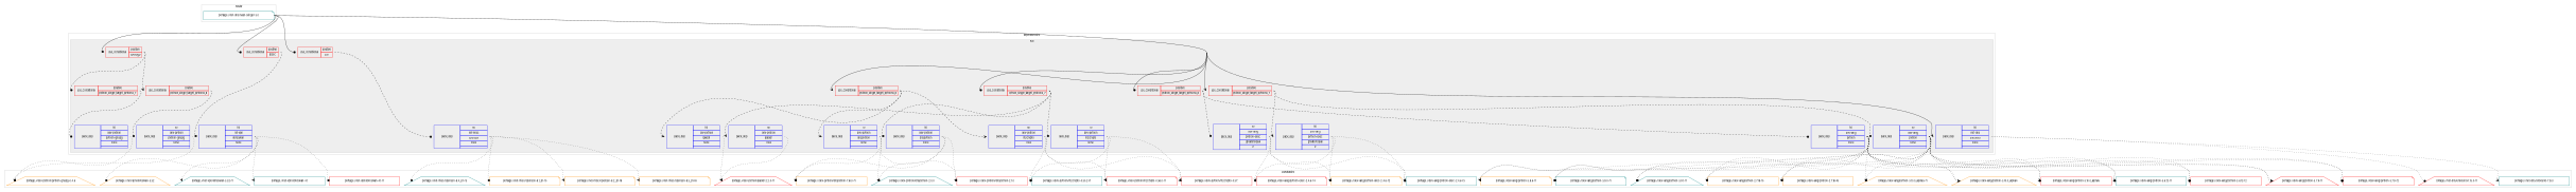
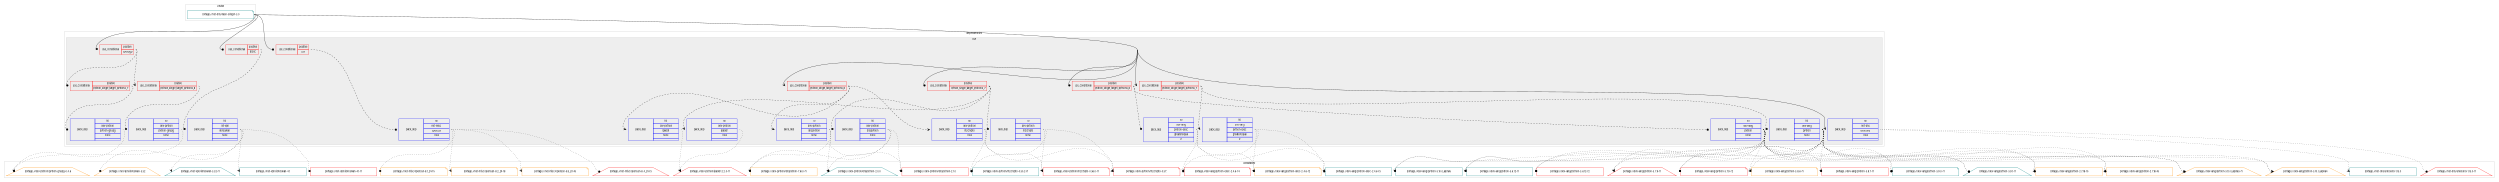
  digraph {
    compound=true
    concentrate=true
    fontname=Inter
    fontsize=10
    newrank=true
    rankdir=TB
    ranksep=1.5
    node [color=red fontname=Inter fontsize=10 shape=none]
    edge [arrowhead=dot fontname=Inter headport=w style=dotted tailport=e weight=100]
    n1 [color=teal label="portage://net-dns/hash-slinger-3.0" shape=note width=4]
    n2 [color=blue label=<<TABLE BORDER="0" CELLBORDER="1" CELLSPACING="0" CELLPADDING="4" WIDTH="220"><TR><TD ROWSPAN="6" CELLPADDING="30">pack_dep</TD></TR><TR><TD WIDTH="110">no</TD></TR><TR><TD>net-vpn</TD></TR><TR><TD>libreswan</TD></TR><TR><TD>none</TD></TR><TR><TD></TD></TR></TABLE>>]
    n3 [label=<<TABLE BORDER="0" CELLBORDER="1" CELLSPACING="0" CELLPADDING="4"><TR><TD ROWSPAN="3" CELLPADDING="10">use_conditional</TD></TR><TR><TD>positive</TD></TR><TR><TD>ipsec</TD></TR></TABLE>>]
    n4 [color=blue label=<<TABLE BORDER="0" CELLBORDER="1" CELLSPACING="0" CELLPADDING="4" WIDTH="220"><TR><TD ROWSPAN="6" CELLPADDING="30">pack_dep</TD></TR><TR><TD WIDTH="110">no</TD></TR><TR><TD>dev-python</TD></TR><TR><TD>python-gnupg</TD></TR><TR><TD>none</TD></TR><TR><TD></TD></TR></TABLE>>]
    n5 [label=<<TABLE BORDER="0" CELLBORDER="1" CELLSPACING="0" CELLPADDING="4"><TR><TD ROWSPAN="3" CELLPADDING="10">use_conditional</TD></TR><TR><TD>positive</TD></TR><TR><TD>python_single_target_python3_7</TD></TR></TABLE>>]
    n6 [color=blue label=<<TABLE BORDER="0" CELLBORDER="1" CELLSPACING="0" CELLPADDING="4" WIDTH="220"><TR><TD ROWSPAN="6" CELLPADDING="30">pack_dep</TD></TR><TR><TD WIDTH="110">no</TD></TR><TR><TD>dev-python</TD></TR><TR><TD>python-gnupg</TD></TR><TR><TD>none</TD></TR><TR><TD></TD></TR></TABLE>>]
    n7 [label=<<TABLE BORDER="0" CELLBORDER="1" CELLSPACING="0" CELLPADDING="4"><TR><TD ROWSPAN="3" CELLPADDING="10">use_conditional</TD></TR><TR><TD>positive</TD></TR><TR><TD>python_single_target_python3_8</TD></TR></TABLE>>]
    n8 [label=<<TABLE BORDER="0" CELLBORDER="1" CELLSPACING="0" CELLPADDING="4"><TR><TD ROWSPAN="3" CELLPADDING="10">use_conditional</TD></TR><TR><TD>positive</TD></TR><TR><TD>openpgp</TD></TR></TABLE>>]
    n9 [color=blue label=<<TABLE BORDER="0" CELLBORDER="1" CELLSPACING="0" CELLPADDING="4" WIDTH="220"><TR><TD ROWSPAN="6" CELLPADDING="30">pack_dep</TD></TR><TR><TD WIDTH="110">no</TD></TR><TR><TD>dev-lang</TD></TR><TR><TD>python</TD></TR><TR><TD>none</TD></TR><TR><TD></TD></TR></TABLE>>]
    n10 [color=blue label=<<TABLE BORDER="0" CELLBORDER="1" CELLSPACING="0" CELLPADDING="4" WIDTH="220"><TR><TD ROWSPAN="6" CELLPADDING="30">pack_dep</TD></TR><TR><TD WIDTH="110">no</TD></TR><TR><TD>dev-lang</TD></TR><TR><TD>python-exec</TD></TR><TR><TD>greaterequal</TD></TR><TR><TD>2</TD></TR></TABLE>>]
    n11 [label=<<TABLE BORDER="0" CELLBORDER="1" CELLSPACING="0" CELLPADDING="4"><TR><TD ROWSPAN="3" CELLPADDING="10">use_conditional</TD></TR><TR><TD>positive</TD></TR><TR><TD>python_single_target_python3_7</TD></TR></TABLE>>]
    n12 [color=blue label=<<TABLE BORDER="0" CELLBORDER="1" CELLSPACING="0" CELLPADDING="4" WIDTH="220"><TR><TD ROWSPAN="6" CELLPADDING="30">pack_dep</TD></TR><TR><TD WIDTH="110">no</TD></TR><TR><TD>dev-python</TD></TR><TR><TD>dnspython</TD></TR><TR><TD>none</TD></TR><TR><TD></TD></TR></TABLE>>]
    n13 [color=blue label=<<TABLE BORDER="0" CELLBORDER="1" CELLSPACING="0" CELLPADDING="4" WIDTH="220"><TR><TD ROWSPAN="6" CELLPADDING="30">pack_dep</TD></TR><TR><TD WIDTH="110">no</TD></TR><TR><TD>dev-python</TD></TR><TR><TD>ipaddr</TD></TR><TR><TD>none</TD></TR><TR><TD></TD></TR></TABLE>>]
    n14 [color=blue label=<<TABLE BORDER="0" CELLBORDER="1" CELLSPACING="0" CELLPADDING="4" WIDTH="220"><TR><TD ROWSPAN="6" CELLPADDING="30">pack_dep</TD></TR><TR><TD WIDTH="110">no</TD></TR><TR><TD>dev-python</TD></TR><TR><TD>m2crypto</TD></TR><TR><TD>none</TD></TR><TR><TD></TD></TR></TABLE>>]
    n15 [label=<<TABLE BORDER="0" CELLBORDER="1" CELLSPACING="0" CELLPADDING="4"><TR><TD ROWSPAN="3" CELLPADDING="10">use_conditional</TD></TR><TR><TD>positive</TD></TR><TR><TD>python_single_target_python3_7</TD></TR></TABLE>>]
    n16 [color=blue label=<<TABLE BORDER="0" CELLBORDER="1" CELLSPACING="0" CELLPADDING="4" WIDTH="220"><TR><TD ROWSPAN="6" CELLPADDING="30">pack_dep</TD></TR><TR><TD WIDTH="110">no</TD></TR><TR><TD>net-misc</TD></TR><TR><TD>openssh</TD></TR><TR><TD>none</TD></TR><TR><TD></TD></TR></TABLE>>]
    n17 [label=<<TABLE BORDER="0" CELLBORDER="1" CELLSPACING="0" CELLPADDING="4"><TR><TD ROWSPAN="3" CELLPADDING="10">use_conditional</TD></TR><TR><TD>positive</TD></TR><TR><TD>ssh</TD></TR></TABLE>>]
    n18 [color=blue label=<<TABLE BORDER="0" CELLBORDER="1" CELLSPACING="0" CELLPADDING="4" WIDTH="220"><TR><TD ROWSPAN="6" CELLPADDING="30">pack_dep</TD></TR><TR><TD WIDTH="110">no</TD></TR><TR><TD>dev-lang</TD></TR><TR><TD>python</TD></TR><TR><TD>none</TD></TR><TR><TD></TD></TR></TABLE>>]
    n19 [color=blue label=<<TABLE BORDER="0" CELLBORDER="1" CELLSPACING="0" CELLPADDING="4" WIDTH="220"><TR><TD ROWSPAN="6" CELLPADDING="30">pack_dep</TD></TR><TR><TD WIDTH="110">no</TD></TR><TR><TD>dev-lang</TD></TR><TR><TD>python-exec</TD></TR><TR><TD>greaterequal</TD></TR><TR><TD>2</TD></TR></TABLE>>]
    n20 [label=<<TABLE BORDER="0" CELLBORDER="1" CELLSPACING="0" CELLPADDING="4"><TR><TD ROWSPAN="3" CELLPADDING="10">use_conditional</TD></TR><TR><TD>positive</TD></TR><TR><TD>python_single_target_python3_8</TD></TR></TABLE>>]
    n21 [color=blue label=<<TABLE BORDER="0" CELLBORDER="1" CELLSPACING="0" CELLPADDING="4" WIDTH="220"><TR><TD ROWSPAN="6" CELLPADDING="30">pack_dep</TD></TR><TR><TD WIDTH="110">no</TD></TR><TR><TD>dev-python</TD></TR><TR><TD>dnspython</TD></TR><TR><TD>none</TD></TR><TR><TD></TD></TR></TABLE>>]
    n22 [color=blue label=<<TABLE BORDER="0" CELLBORDER="1" CELLSPACING="0" CELLPADDING="4" WIDTH="220"><TR><TD ROWSPAN="6" CELLPADDING="30">pack_dep</TD></TR><TR><TD WIDTH="110">no</TD></TR><TR><TD>dev-python</TD></TR><TR><TD>ipaddr</TD></TR><TR><TD>none</TD></TR><TR><TD></TD></TR></TABLE>>]
    n23 [color=blue label=<<TABLE BORDER="0" CELLBORDER="1" CELLSPACING="0" CELLPADDING="4" WIDTH="220"><TR><TD ROWSPAN="6" CELLPADDING="30">pack_dep</TD></TR><TR><TD WIDTH="110">no</TD></TR><TR><TD>dev-python</TD></TR><TR><TD>m2crypto</TD></TR><TR><TD>none</TD></TR><TR><TD></TD></TR></TABLE>>]
    n24 [label=<<TABLE BORDER="0" CELLBORDER="1" CELLSPACING="0" CELLPADDING="4"><TR><TD ROWSPAN="3" CELLPADDING="10">use_conditional</TD></TR><TR><TD>positive</TD></TR><TR><TD>python_single_target_python3_8</TD></TR></TABLE>>]
    n25 [color=blue label=<<TABLE BORDER="0" CELLBORDER="1" CELLSPACING="0" CELLPADDING="4" WIDTH="220"><TR><TD ROWSPAN="6" CELLPADDING="30">pack_dep</TD></TR><TR><TD WIDTH="110">no</TD></TR><TR><TD>net-dns</TD></TR><TR><TD>unbound</TD></TR><TR><TD>none</TD></TR><TR><TD></TD></TR></TABLE>>]
    n26 [label="portage://net-vpn/libreswan-4.1-r1" shape=box width=4]
    n27 [color=teal label="portage://net-vpn/libreswan-4.1" shape=box width=4]
    n28 [color=teal label="portage://net-vpn/libreswan-3.32-r1" shape=trapezium width=4]
    n29 [color=darkorange label="portage://net-vpn/libreswan-3.32" shape=trapezium width=4]
    n30 [color=darkorange label="portage://dev-python/python-gnupg-0.4.6" shape=trapezium width=4]
    n31 [color=teal label="portage://dev-lang/python-3.9.1-r1" shape=trapezium width=4]
    n32 [color=teal label="portage://dev-lang/python-3.9.0-r1" shape=note width=4]
+   n33 [label="portage://dev-lang/python-3.8.7-r1" shape=box width=4]
    n34 [color=darkorange label="portage://dev-lang/python-3.8.6-r1" shape=note width=4]
    n35 [label="portage://dev-lang/python-3.7.9-r2" shape=note width=4]
    n36 [label="portage://dev-lang/python-3.7.9-r1" shape=trapezium width=4]
    n37 [label="portage://dev-lang/python-3.6.12-r2" shape=box width=4]
    n38 [color=teal label="portage://dev-lang/python-3.6.12-r1" shape=box width=4]
-   n39 [label="portage://dev-lang/python-3.10.0_alpha5" shape=box width=4]
+   n39 [color=teal label="portage://dev-lang/python-3.10.0_alpha5" shape=box width=4]
    n40 [color=darkorange label="portage://dev-lang/python-3.10.0_alpha4" shape=trapezium width=4]
    n41 [color=darkorange label="portage://dev-lang/python-3.10.0_alpha3-r1" shape=trapezium width=4]
    n42 [color=darkorange label="portage://dev-lang/python-2.7.18-r6" shape=box width=4]
    n43 [color=darkorange label="portage://dev-lang/python-2.7.18-r5" shape=box width=4]
    n44 [label="portage://dev-lang/python-exec-2.4.6-r4" shape=note width=4]
    n45 [color=teal label="portage://dev-lang/python-exec-2.4.6-r3" shape=box width=4]
    n46 [color=darkorange label="portage://dev-lang/python-exec-2.4.6-r2" shape=note width=4]
    n47 [label="portage://dev-python/dnspython-2.1.0" shape=box width=4]
    n48 [color=teal label="portage://dev-python/dnspython-2.0.0" shape=trapezium width=4]
    n49 [color=darkorange label="portage://dev-python/dnspython-1.16.0-r1" shape=box width=4]
    n50 [label="portage://dev-python/ipaddr-2.2.0-r1" shape=trapezium width=4]
-   n51 [label="portage://dev-python/m2crypto-0.37.1" shape=box width=4]
+   n51 [label="portage://dev-python/m2crypto-0.37.1" shape=note width=4]
    n52 [label="portage://dev-python/m2crypto-0.36.0-r1" shape=note width=4]
    n53 [color=teal label="portage://dev-python/m2crypto-0.35.2-r1" shape=box width=4]
-   n54 [color=teal label="portage://net-misc/openssh-8.4_p1-r3" shape=trapezium width=4]
+   n54 [label="portage://net-misc/openssh-8.4_p1-r3" shape=trapezium width=4]
    n55 [color=darkorange label="portage://net-misc/openssh-8.3_p1-r6" shape=note width=4]
    n56 [color=darkorange label="portage://net-misc/openssh-8.2_p1-r8" shape=note width=4]
    n57 [color=darkorange label="portage://net-misc/openssh-8.1_p1-r5" shape=note width=4]
    n58 [label="portage://net-dns/unbound-1.13.0-r1" shape=trapezium width=4]
    n59 [color=teal label="portage://net-dns/unbound-1.13.0" shape=box width=4]
    subgraph cluster_1 {
      color=gray
      label=<<i>ebuild</i>>
      rank=same
      n1
    }
    subgraph cluster_2 {
      color=gray
      label=<<i>dependencies</i>>
      subgraph cluster_3 {
        color=gray
        fillcolor="#eeeeee"
        label=<<i>compile</i>>
        style=filled
      }
      subgraph cluster_4 {
        color=gray
        fillcolor="#eeeeee"
        label=<<i>compile and run</i>>
        style=filled
      }
      subgraph cluster_5 {
        color=gray
        fillcolor="#eeeeee"
        label=<<i>run</i>>
        style=filled
        subgraph sub_6 {
          color=gray
          fillcolor="#eeeeee"
          label=<<i>run</i>>
          style=filled
          n3
          subgraph sub_7 {
            color=gray
            fillcolor="#eeeeee"
            label=<<i>run</i>>
            style=filled
            n2
          }
        }
        subgraph sub_8 {
          color=gray
          fillcolor="#eeeeee"
          label=<<i>run</i>>
          style=filled
          n8
          subgraph sub_9 {
            color=gray
            fillcolor="#eeeeee"
            label=<<i>run</i>>
            style=filled
            n5
            subgraph sub_10 {
              color=gray
              fillcolor="#eeeeee"
              label=<<i>run</i>>
              style=filled
              n4
            }
          }
          subgraph sub_11 {
            color=gray
            fillcolor="#eeeeee"
            label=<<i>run</i>>
            style=filled
            n7
            subgraph sub_12 {
              color=gray
              fillcolor="#eeeeee"
              label=<<i>run</i>>
              style=filled
              n6
            }
          }
        }
        subgraph sub_13 {
          color=gray
          fillcolor="#eeeeee"
          label=<<i>run</i>>
          style=filled
          n11
          subgraph sub_14 {
            color=gray
            fillcolor="#eeeeee"
            label=<<i>run</i>>
            style=filled
            n9
          }
          subgraph sub_15 {
            color=gray
            fillcolor="#eeeeee"
            label=<<i>run</i>>
            style=filled
            n10
          }
        }
        subgraph sub_16 {
          color=gray
          fillcolor="#eeeeee"
          label=<<i>run</i>>
          style=filled
          n15
          subgraph sub_17 {
            color=gray
            fillcolor="#eeeeee"
            label=<<i>run</i>>
            style=filled
            n12
          }
          subgraph sub_18 {
            color=gray
            fillcolor="#eeeeee"
            label=<<i>run</i>>
            style=filled
            n13
          }
          subgraph sub_19 {
            color=gray
            fillcolor="#eeeeee"
            label=<<i>run</i>>
            style=filled
            n14
          }
        }
        subgraph sub_20 {
          color=gray
          fillcolor="#eeeeee"
          label=<<i>run</i>>
          style=filled
          n17
          subgraph sub_21 {
            color=gray
            fillcolor="#eeeeee"
            label=<<i>run</i>>
            style=filled
            n16
          }
        }
        subgraph sub_22 {
          color=gray
          fillcolor="#eeeeee"
          label=<<i>run</i>>
          style=filled
          n20
          subgraph sub_23 {
            color=gray
            fillcolor="#eeeeee"
            label=<<i>run</i>>
            style=filled
            n18
          }
          subgraph sub_24 {
            color=gray
            fillcolor="#eeeeee"
            label=<<i>run</i>>
            style=filled
            n19
          }
        }
        subgraph sub_25 {
          color=gray
          fillcolor="#eeeeee"
          label=<<i>run</i>>
          style=filled
          n24
          subgraph sub_26 {
            color=gray
            fillcolor="#eeeeee"
            label=<<i>run</i>>
            style=filled
            n21
          }
          subgraph sub_27 {
            color=gray
            fillcolor="#eeeeee"
            label=<<i>run</i>>
            style=filled
            n22
          }
          subgraph sub_28 {
            color=gray
            fillcolor="#eeeeee"
            label=<<i>run</i>>
            style=filled
            n23
          }
        }
        subgraph sub_29 {
          color=gray
          fillcolor="#eeeeee"
          label=<<i>run</i>>
          style=filled
          n25
        }
      }
    }
    subgraph cluster_30 {
      color=gray
      label=<<i>candidates</i>>
      rank=same
      subgraph sub_31 {
        color=black
        label=<<i>candidates</i>>
        nodesep=1
        rank=same
        n26
        n27
        n28
        n29
      }
      subgraph sub_32 {
        color=black
        label=<<i>candidates</i>>
        nodesep=1
        rank=same
        n30
      }
      subgraph sub_33 {
        color=black
        label=<<i>candidates</i>>
        nodesep=1
        rank=same
        n30
      }
      subgraph sub_34 {
        color=black
        label=<<i>candidates</i>>
        nodesep=1
        rank=same
        n31
        n32
+       n33
        n34
        n35
        n36
        n37
        n38
        n39
        n40
        n41
        n42
        n43
      }
      subgraph sub_35 {
        color=black
        label=<<i>candidates</i>>
        nodesep=1
        rank=same
        n44
        n45
        n46
      }
      subgraph sub_36 {
        color=black
        label=<<i>candidates</i>>
        nodesep=1
        rank=same
        n31
        n32
+       n33
        n34
        n35
        n36
        n37
        n38
        n39
        n40
        n41
        n42
        n43
      }
      subgraph sub_37 {
        color=black
        label=<<i>candidates</i>>
        nodesep=1
        rank=same
        n47
        n48
        n49
      }
      subgraph sub_38 {
        color=black
        label=<<i>candidates</i>>
        nodesep=1
        rank=same
        n50
      }
      subgraph sub_39 {
        color=black
        label=<<i>candidates</i>>
        nodesep=1
        rank=same
        n51
        n52
        n53
      }
      subgraph sub_40 {
        color=black
        label=<<i>candidates</i>>
        nodesep=1
        rank=same
        n44
        n45
        n46
      }
      subgraph sub_41 {
        color=black
        label=<<i>candidates</i>>
        nodesep=1
        rank=same
        n47
        n48
        n49
      }
      subgraph sub_42 {
        color=black
        label=<<i>candidates</i>>
        nodesep=1
        rank=same
        n50
      }
      subgraph sub_43 {
        color=black
        label=<<i>candidates</i>>
        nodesep=1
        rank=same
        n51
        n52
        n53
      }
      subgraph sub_44 {
        color=black
        label=<<i>candidates</i>>
        nodesep=1
        rank=same
        n54
        n55
        n56
        n57
      }
      subgraph sub_45 {
        color=black
        label=<<i>candidates</i>>
        nodesep=1
        rank=same
        n58
        n59
      }
    }
    n1 -> n3 [style=solid weight=20]
    n1 -> n8 [style=solid weight=20]
    n1 -> n11 [arrowhead=vee style=solid weight=20]
    n1 -> n15 [style=solid weight=20]
    n1 -> n17 [style=solid weight=20]
    n1 -> n20 [style=solid weight=20]
    n1 -> n24 [arrowhead=vee style=solid weight=20]
    n1 -> n25 [arrowhead=vee style=solid weight=20]
    n2 -> n26
    n2 -> n27 [arrowhead=vee]
    n2 -> n28 [arrowhead=vee]
    n2 -> n29
    n3 -> n2 [style=dashed weight=20]
    n4 -> n30
    n5 -> n4 [style=dashed weight=20]
    n6 -> n30 [arrowhead=vee]
    n7 -> n6 [style=dashed weight=20]
    n8 -> n5 [style=dashed weight=20]
    n8 -> n7 [arrowhead=vee style=dashed weight=20]
    n9 -> n31
    n9 -> n32
+   n9 -> n33 [arrowhead=vee]
    n9 -> n34 [arrowhead=vee]
    n9 -> n35
    n9 -> n36 [arrowhead=vee]
    n9 -> n37
    n9 -> n38 [arrowhead=vee]
    n9 -> n39 [arrowhead=vee]
    n9 -> n40 [arrowhead=vee]
    n9 -> n41 [arrowhead=vee]
    n9 -> n42
    n9 -> n43 [arrowhead=vee]
    n10 -> n44 [arrowhead=vee]
    n10 -> n45 [arrowhead=vee]
    n10 -> n46 [arrowhead=vee]
    n11 -> n9 [style=dashed weight=20]
    n11 -> n10 [arrowhead=vee style=dashed weight=20]
    n12 -> n47 [arrowhead=vee]
    n12 -> n48
    n12 -> n49 [arrowhead=vee]
    n13 -> n50 [arrowhead=vee]
    n14 -> n51 [arrowhead=vee]
    n14 -> n52 [arrowhead=vee]
    n14 -> n53 [arrowhead=vee]
    n15 -> n12 [style=dashed weight=20]
    n15 -> n13 [arrowhead=vee style=dashed weight=20]
    n15 -> n14 [style=dashed weight=20]
    n16 -> n54
    n16 -> n55 [arrowhead=vee]
    n16 -> n56 [arrowhead=vee]
    n16 -> n57
    n17 -> n16 [style=dashed weight=20]
    n18 -> n31
    n18 -> n32
+   n18 -> n33
    n18 -> n34 [arrowhead=vee]
    n18 -> n35
    n18 -> n36 [arrowhead=vee]
    n18 -> n37
    n18 -> n38
    n18 -> n39
    n18 -> n40 [arrowhead=vee]
    n18 -> n41
    n18 -> n42 [arrowhead=vee]
    n18 -> n43
    n19 -> n44
    n19 -> n45
    n19 -> n46
    n20 -> n18 [style=dashed weight=20]
    n20 -> n19 [style=dashed weight=20]
    n21 -> n47
    n21 -> n48 [arrowhead=vee]
    n21 -> n49
    n22 -> n50 [arrowhead=vee]
    n23 -> n51 [arrowhead=vee]
    n23 -> n52 [arrowhead=vee]
    n23 -> n53
    n24 -> n21 [arrowhead=vee style=dashed weight=20]
    n24 -> n22 [arrowhead=vee style=dashed weight=20]
    n24 -> n23 [arrowhead=vee style=dashed weight=20]
    n25 -> n58
    n25 -> n59 [arrowhead=vee]
  }
